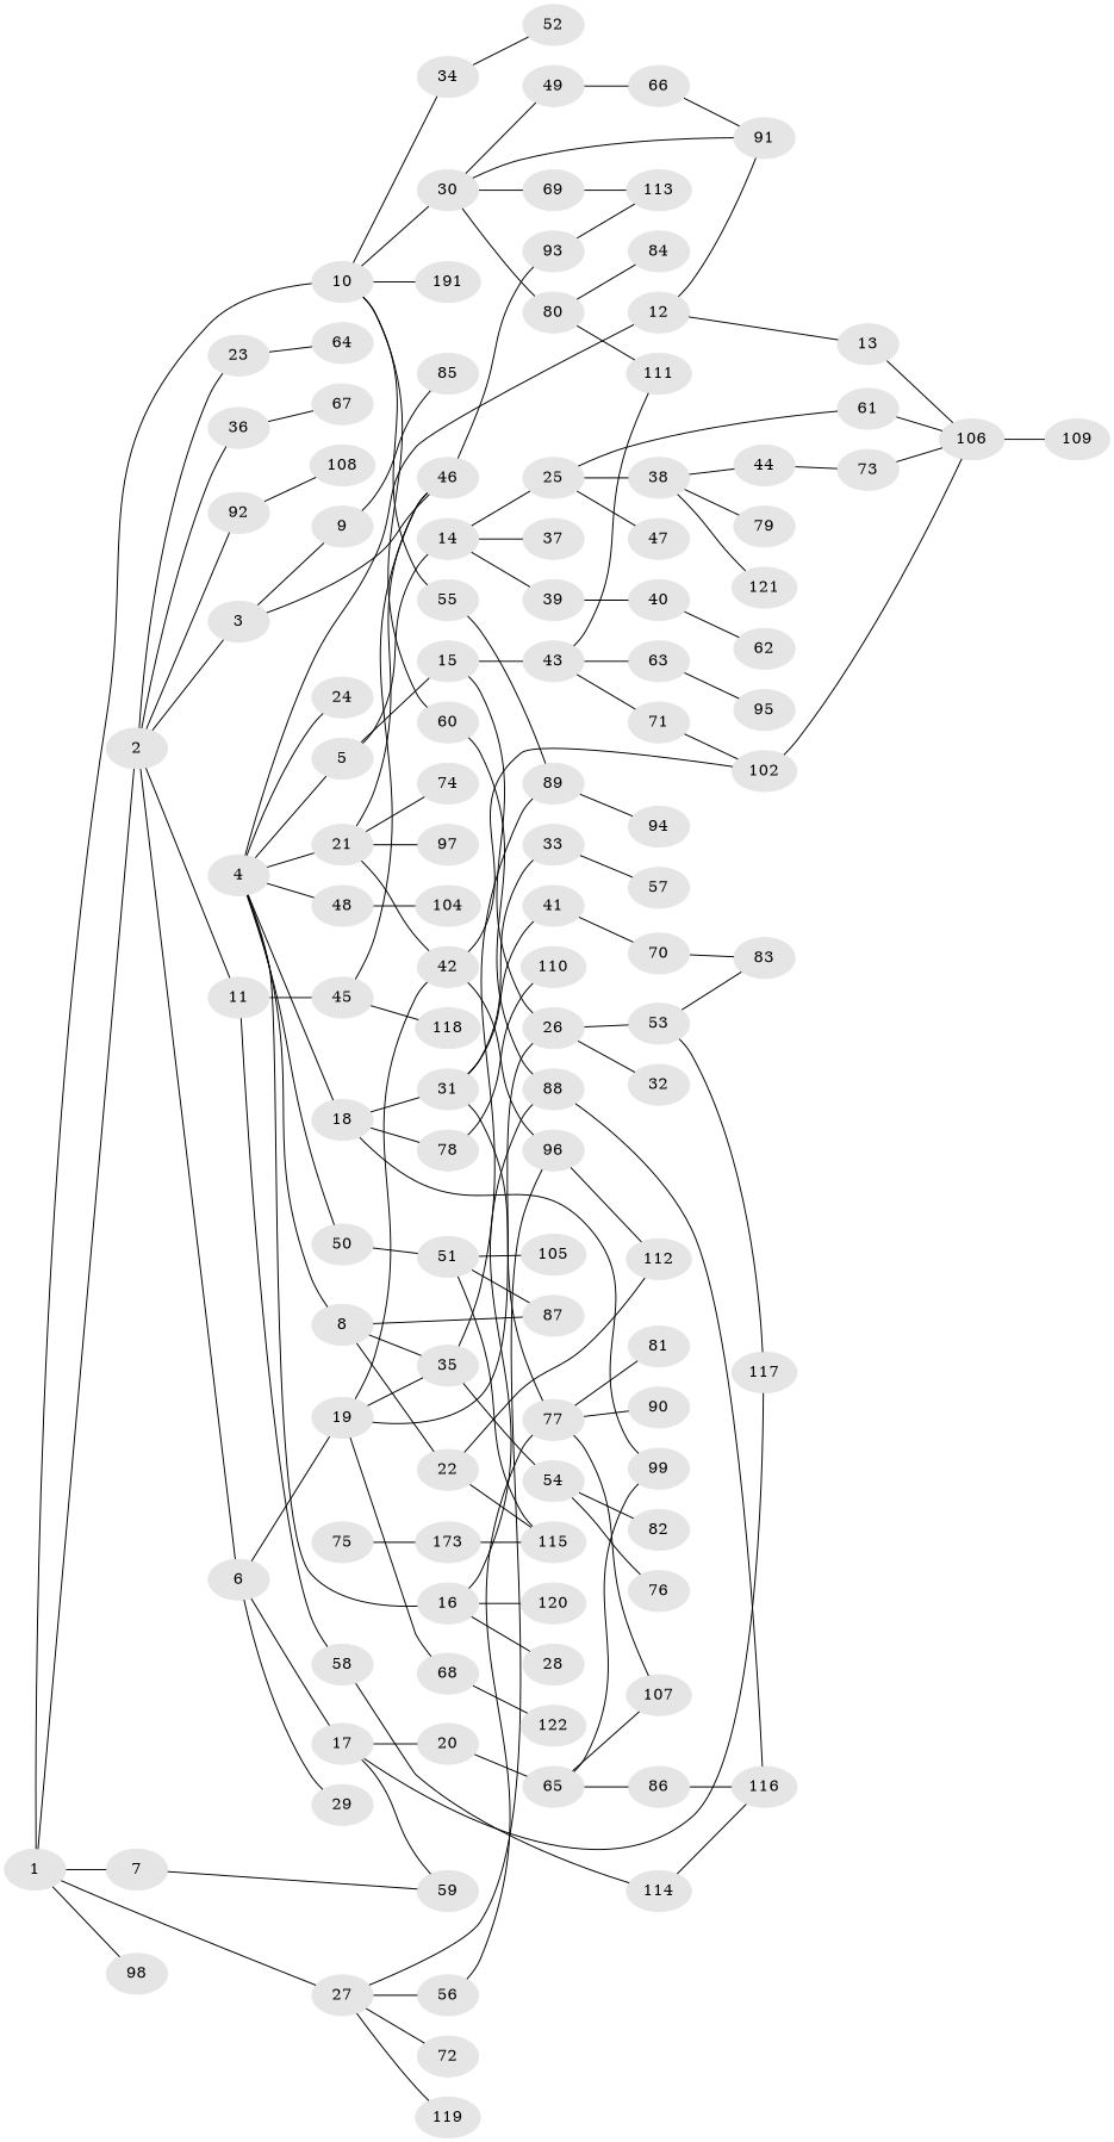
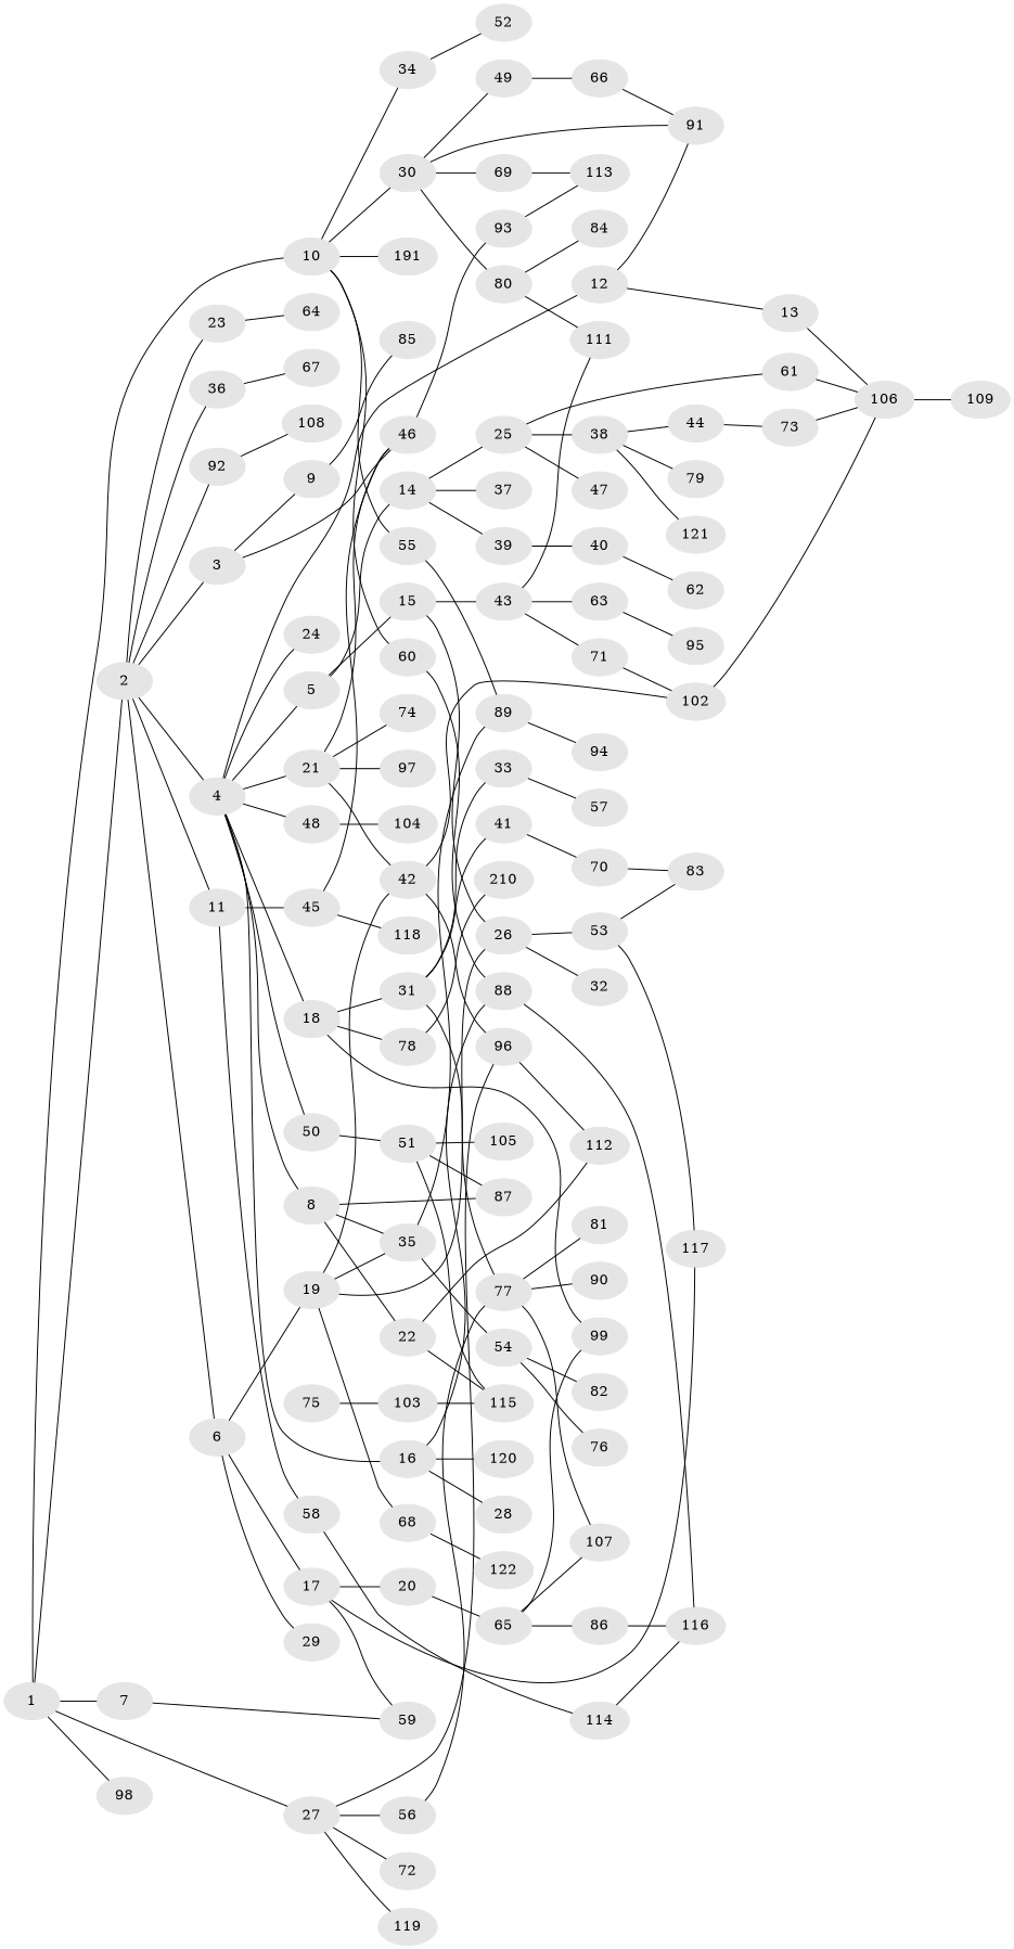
  graph {
    rankdir=LR
    node [color=gray90 style=filled]
    1
    2
    7
    10
    27
    98
    3
    4
    6
    11
    23
    36
    92
    59
    30
    34
    55
    60
    n19 [label=191]
    56
    72
    96
    119
    9
    46
    5
    8
    12
    16
    18
    21
    24
    48
    50
    17
    19
    29
    45
    58
    64
    67
    85
    93
    14
    15
    22
    35
    87
    13
    91
    28
    88
    120
    31
    78
    99
    42
    74
    97
    104
    51
    108
    25
    37
    39
    26
    43
    20
    117
    68
    112
    115
    54
    89
    49
    69
    80
    52
    118
    114
    106
    109
    38
    47
    61
    40
    32
    53
    63
    71
    111
    116
    65
    33
    41
    77
-   110
+   110 [label=210]
    122
    75
-   103 [label=173]
+   103
    86
    107
    102
    44
    79
    121
    83
    66
    113
    84
    57
    70
    81
    90
    76
    82
    94
    73
    62
    95
    105
    1 -- 2
    1 -- 7
    1 -- 10
    1 -- 27
    1 -- 98
    2 -- 3
+   2 -- 4
    2 -- 6
    2 -- 11
    2 -- 23
    2 -- 36
    2 -- 92
    7 -- 59
    10 -- 30
    10 -- 34
    10 -- 55
    10 -- 60
    10 -- n19
    27 -- 56
    27 -- 72
    27 -- 96
    27 -- 119
    3 -- 9
    3 -- 46
    4 -- 5
    4 -- 8
    4 -- 12
    4 -- 16
    4 -- 18
    4 -- 21
    4 -- 24
    4 -- 48
    4 -- 50
    6 -- 17
    6 -- 19
    6 -- 29
    11 -- 45
    11 -- 58
    23 -- 64
    36 -- 67
    92 -- 108
    30 -- 91
    30 -- 49
    30 -- 69
    30 -- 80
    34 -- 52
    55 -- 89
    60 -- 88
    56 -- 77
    96 -- 112
    9 -- 85
    46 -- 93
    5 -- 14
    5 -- 15
    8 -- 22
    8 -- 35
    8 -- 87
    12 -- 13
    12 -- 91
    16 -- 28
    16 -- 88
    16 -- 120
    18 -- 31
    18 -- 78
    18 -- 99
    21 -- 46
    21 -- 42
    21 -- 74
    21 -- 97
    48 -- 104
    50 -- 51
    17 -- 59
    17 -- 20
    17 -- 117
    19 -- 35
    19 -- 42
    19 -- 26
    19 -- 68
    45 -- 46
    45 -- 118
    58 -- 114
    93 -- 113
    14 -- 25
    14 -- 37
    14 -- 39
    15 -- 26
    15 -- 43
    22 -- 112
    22 -- 115
    35 -- 54
    35 -- 89
    13 -- 106
    88 -- 116
    31 -- 33
    31 -- 41
    31 -- 77
    78 -- 110
    42 -- 96
    42 -- 102
    51 -- 87
    51 -- 115
    51 -- 105
    25 -- 38
    25 -- 47
    25 -- 61
    39 -- 40
    26 -- 32
    26 -- 53
    43 -- 63
    43 -- 71
    43 -- 111
    20 -- 65
    68 -- 122
    54 -- 76
    54 -- 82
    89 -- 94
    49 -- 66
    69 -- 113
    80 -- 111
    80 -- 84
    114 -- 116
    106 -- 109
    38 -- 44
    38 -- 79
    38 -- 121
    61 -- 106
    40 -- 62
    53 -- 117
    53 -- 83
    63 -- 95
    71 -- 102
    65 -- 99
    65 -- 86
    65 -- 107
    33 -- 57
    41 -- 70
    77 -- 107
    77 -- 81
    77 -- 90
    75 -- 103
    103 -- 115
    86 -- 116
    102 -- 106
    44 -- 73
    66 -- 91
    70 -- 83
    73 -- 106
  }
